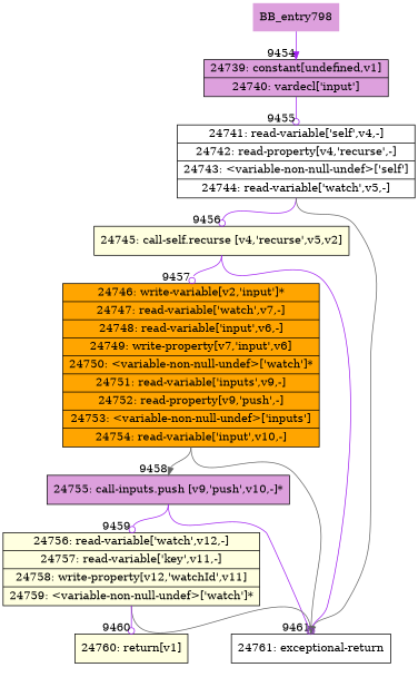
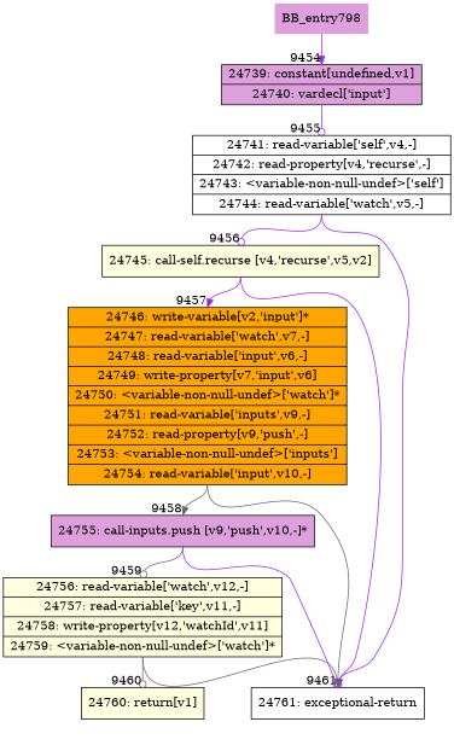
  digraph {
    rankdir=TD
    node [fillcolor=plum shape=record style=filled]
    edge [arrowhead=odot color=purple headport=n tailport=s]
    n1 [label=BB_entry798 shape=none]
    n2 [label="{24739: constant[undefined,v1]|24740: vardecl['input']}"]
    n3 [fillcolor=white label="{24741: read-variable['self',v4,-]|24742: read-property[v4,'recurse',-]|24743: \<variable-non-null-undef\>['self']|24744: read-variable['watch',v5,-]}"]
    n4 [fillcolor=lightyellow label="{24745: call-self.recurse [v4,'recurse',v5,v2]}"]
    n5 [fillcolor=white label="{24761: exceptional-return}"]
    n6 [fillcolor=orange label="{24746: write-variable[v2,'input']*|24747: read-variable['watch',v7,-]|24748: read-variable['input',v6,-]|24749: write-property[v7,'input',v6]|24750: \<variable-non-null-undef\>['watch']*|24751: read-variable['inputs',v9,-]|24752: read-property[v9,'push',-]|24753: \<variable-non-null-undef\>['inputs']|24754: read-variable['input',v10,-]}"]
    n7 [label="{24755: call-inputs.push [v9,'push',v10,-]*}"]
    n8 [fillcolor=lightyellow label="{24756: read-variable['watch',v12,-]|24757: read-variable['key',v11,-]|24758: write-property[v12,'watchId',v11]|24759: \<variable-non-null-undef\>['watch']*}"]
    n9 [fillcolor=lightyellow label="{24760: return[v1]}"]
    n1 -> n2 [arrowhead=normal headlabel="    9454"]
    n2 -> n3 [headlabel="      9455"]
    n3 -> n4 [headlabel="      9456"]
-   n3 -> n5 [arrowhead=normal color=gray40 headlabel="      9461"]
+   n3 -> n5 [arrowhead=normal headlabel="      9461"]
    n4 -> n5
-   n4 -> n6 [headlabel="      9457"]
+   n4 -> n6 [arrowhead=normal headlabel="      9457"]
    n6 -> n5 [arrowhead=normal color=gray40]
    n6 -> n7 [arrowhead=normal color=gray40 headlabel="      9458"]
    n7 -> n5
-   n7 -> n8 [headlabel="      9459"]
+   n7 -> n8 [color=gray40 headlabel="      9459"]
    n8 -> n5 [color=gray40]
-   n8 -> n9 [headlabel="      9460"]
+   n8 -> n9 [color=gray40 headlabel="      9460"]
  }
